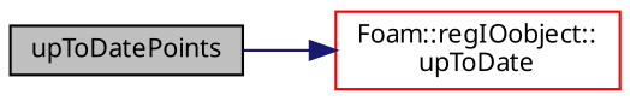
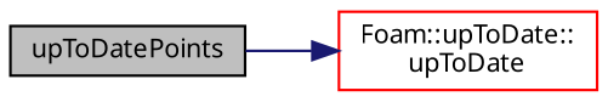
  digraph {
    rankdir=LR
    fontname="Noto Sans"
    node [fontname="Noto Sans" fontsize=10 shape=record]
    n1 [color=black fillcolor=grey75 fontcolor=black height=0.2 label=upToDatePoints style=filled width=0.4]
-   n2 [color=red height=0.2 label="Foam::regIOobject::\lupToDate" width=0.4]
+   n2 [color=red height=0.2 label="Foam::upToDate::\lupToDate" width=0.4]
    n1 -> n2 [color=midnightblue fontname="Noto Sans" fontsize=10 labelfontname=FreeSans labelfontsize=10 style=solid]
  }
